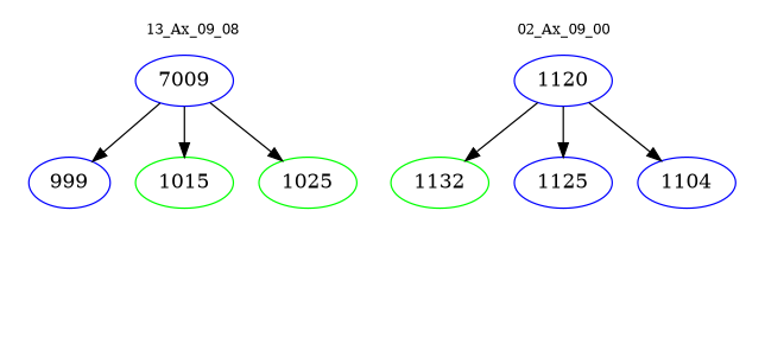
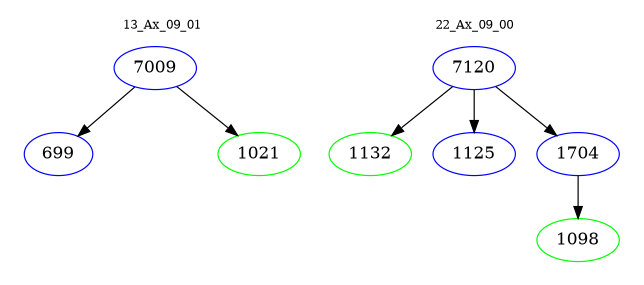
  digraph {
    node [color=blue]
    edge [color=black]
    n1 [label=7009]
-   n2 [label=999]
-   n3 [color=green label=1015]
-   n4 [color=green label=1025]
-   n5 [label=1120]
+   n2 [label=699]
+   n4 [color=green label=1021]
+   n5 [label=7120]
    n6 [color=green label=1132]
    n7 [label=1125]
-   n8 [label=1104]
+   n8 [label=1704]
+   n9 [color=green label=1098]
    subgraph cluster_1 {
      color=white
      fontsize=10
-     label="13_Ax_09_08"
+     label="13_Ax_09_01"
      n1
      n2
-     n3
      n4
    }
    subgraph cluster_2 {
      color=white
      fontsize=10
-     label="02_Ax_09_00"
+     label="22_Ax_09_00"
      n5
      n6
      n7
      n8
+     n9
    }
    n1 -> n2
-   n1 -> n3
    n1 -> n4
    n5 -> n6
    n5 -> n7
    n5 -> n8
+   n8 -> n9
  }
